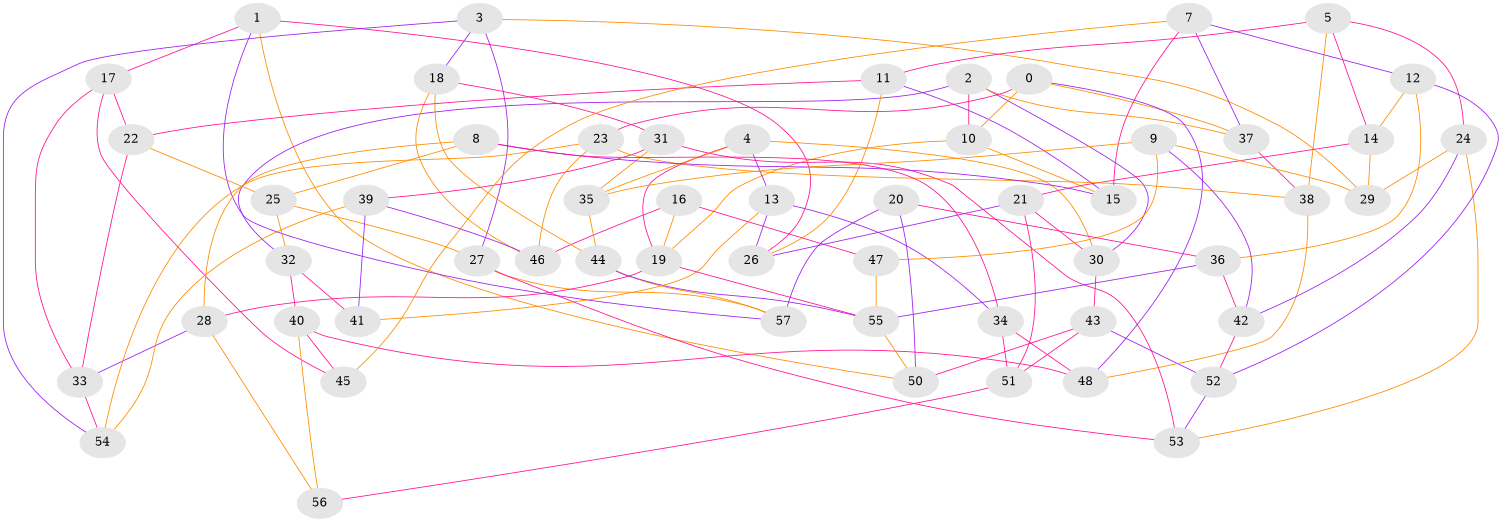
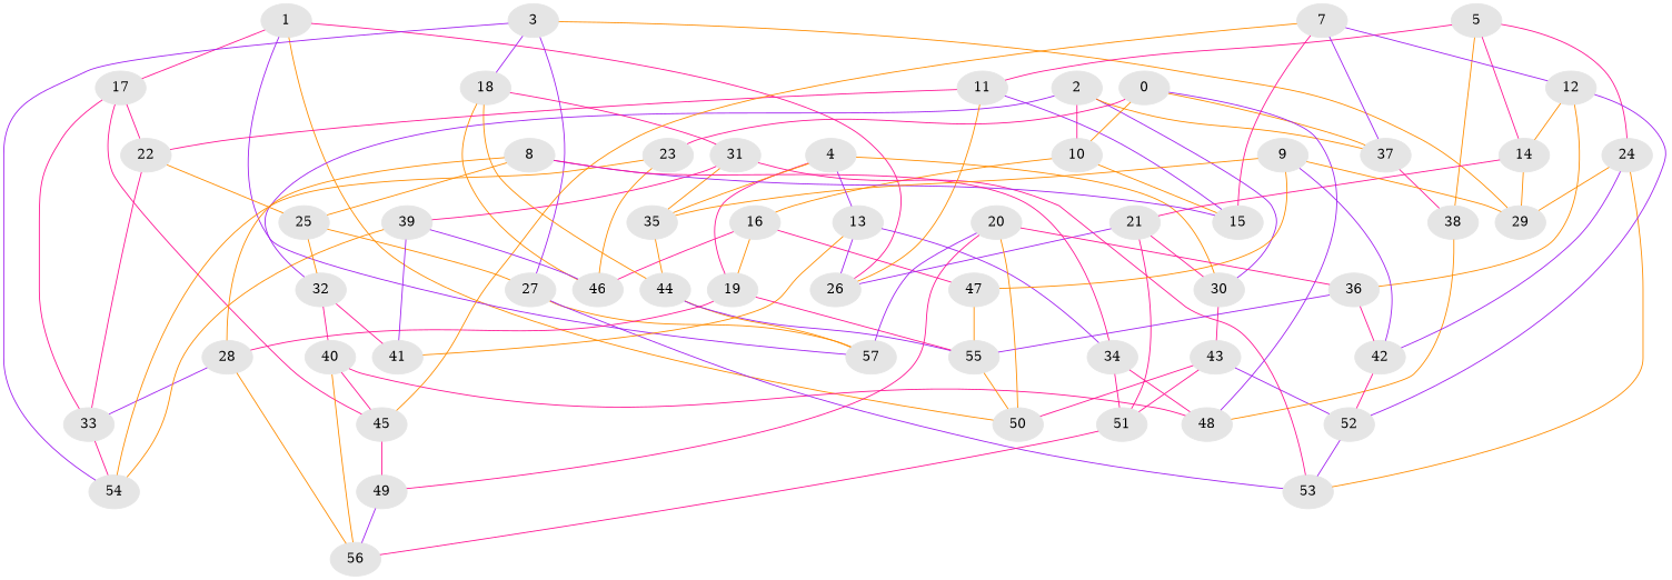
  graph {
    node [color=gray90 style=filled]
    edge [color=deeppink]
    1
    17
    26
    50
    57
    45
    22
    33
    2
    10
    30
    32
    37
    15
    16
    43
    41
    40
    38
    3
    18
    27
    29
    54
    46
    31
    44
    53
    4
    13
    19
    35
    34
    28
    55
    5
    11
    14
    24
    21
    42
    48
    n43 [label=0]
    23
    7
    12
    36
    52
+   49
    8
    25
    56
    51
    9
    47
    39
    20
    1 -- 17
    1 -- 26
    1 -- 50 [color=darkorange]
    1 -- 57 [color=purple]
    17 -- 45
    17 -- 22
    17 -- 33
+   45 -- 49
    22 -- 33
    22 -- 25 [color=darkorange]
    33 -- 54
    2 -- 10
    2 -- 30 [color=purple]
    2 -- 32 [color=purple]
    2 -- 37 [color=darkorange]
    10 -- 15 [color=darkorange]
-   10 -- 19 [color=darkorange]
+   10 -- 16 [color=darkorange]
    30 -- 43
    32 -- 41
    32 -- 40
    37 -- 38
    16 -- 46
    16 -- 19 [color=darkorange]
    16 -- 47
    43 -- 50
    43 -- 52 [color=purple]
    43 -- 51
    40 -- 45
    40 -- 48
    40 -- 56 [color=darkorange]
    38 -- 48 [color=darkorange]
    3 -- 18 [color=purple]
    3 -- 27 [color=purple]
    3 -- 29 [color=darkorange]
    3 -- 54 [color=purple]
    18 -- 46 [color=darkorange]
    18 -- 31
    18 -- 44 [color=darkorange]
    27 -- 57 [color=darkorange]
-   27 -- 53
+   27 -- 53 [color=purple]
    31 -- 53
    31 -- 35 [color=darkorange]
    31 -- 39
    44 -- 57 [color=darkorange]
    44 -- 55 [color=purple]
    4 -- 30 [color=darkorange]
    4 -- 13 [color=purple]
    4 -- 19
    4 -- 35 [color=darkorange]
    13 -- 26 [color=purple]
    13 -- 41 [color=darkorange]
    13 -- 34 [color=purple]
    19 -- 28
    19 -- 55
    35 -- 44 [color=darkorange]
    34 -- 48
    34 -- 51
    28 -- 33 [color=purple]
    28 -- 56 [color=darkorange]
    55 -- 50 [color=darkorange]
    5 -- 38 [color=darkorange]
    5 -- 11
    5 -- 14
    5 -- 24
    11 -- 26 [color=darkorange]
    11 -- 22
    11 -- 15 [color=purple]
    14 -- 29 [color=darkorange]
    14 -- 21
    24 -- 29 [color=darkorange]
    24 -- 53 [color=darkorange]
    24 -- 42 [color=purple]
    21 -- 26 [color=purple]
    21 -- 30
    21 -- 51
    42 -- 52
    n43 -- 10 [color=darkorange]
    n43 -- 37 [color=darkorange]
    n43 -- 48 [color=purple]
    n43 -- 23
-   23 -- 38 [color=darkorange]
    23 -- 54 [color=darkorange]
    23 -- 46 [color=darkorange]
    7 -- 45 [color=darkorange]
    7 -- 37 [color=purple]
    7 -- 15
    7 -- 12 [color=purple]
    12 -- 14 [color=darkorange]
    12 -- 36 [color=darkorange]
    12 -- 52 [color=purple]
    36 -- 55 [color=purple]
    36 -- 42
    52 -- 53 [color=purple]
+   49 -- 56 [color=purple]
    8 -- 15 [color=purple]
    8 -- 34
    8 -- 28 [color=darkorange]
    8 -- 25 [color=darkorange]
    25 -- 32 [color=darkorange]
    25 -- 27 [color=darkorange]
    51 -- 56
    9 -- 29 [color=darkorange]
    9 -- 35 [color=darkorange]
    9 -- 42 [color=purple]
    9 -- 47 [color=darkorange]
    47 -- 55 [color=darkorange]
    39 -- 41 [color=purple]
    39 -- 54 [color=darkorange]
    39 -- 46 [color=purple]
-   20 -- 50 [color=purple]
+   20 -- 50 [color=darkorange]
    20 -- 57 [color=purple]
    20 -- 36
+   20 -- 49
  }
